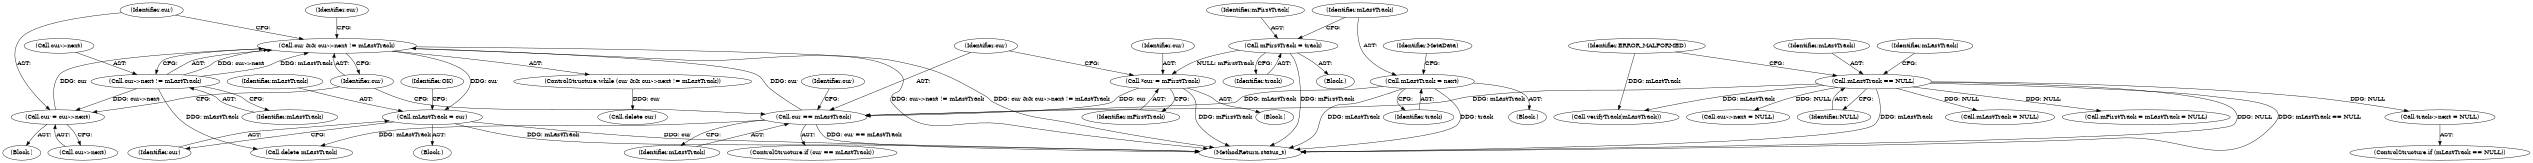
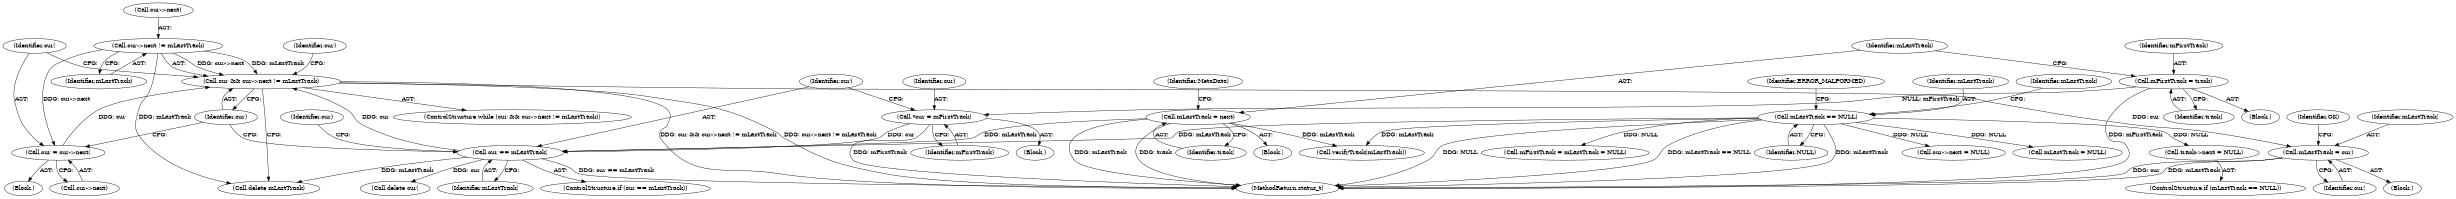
  digraph {
    n1 [label="(Call,cur && cur->next != mLastTrack)"]
    n2 [label="(Call,cur->next != mLastTrack)"]
    n3 [label="(Call,mLastTrack = cur)"]
    n4 [label="(MethodReturn,status_t)"]
    n5 [label="(Identifier,cur)"]
    n6 [label="(ControlStructure,while (cur && cur->next != mLastTrack))"]
    n7 [label="(Call,cur = cur->next)"]
    n8 [label="(Call,delete mLastTrack)"]
    n9 [label="(Identifier,mLastTrack)"]
    n10 [label="(Block,)"]
    n11 [label="(Identifier,cur)"]
    n12 [label="(Call,cur == mLastTrack)"]
    n13 [label="(Block,)"]
    n14 [label="(Call,cur->next)"]
    n15 [label="(Call,delete cur)"]
    n16 [label="(Identifier,mLastTrack)"]
    n17 [label="(ControlStructure,if (cur == mLastTrack))"]
    n18 [label="(Call,*cur = mFirstTrack)"]
    n19 [label="(Block,)"]
    n20 [label="(Identifier,mFirstTrack)"]
    n21 [label="(Call,mFirstTrack = track)"]
    n22 [label="(Identifier,track)"]
    n23 [label="(Block,)"]
    n24 [label="(Call,mLastTrack = next)"]
    n25 [label="(Block,)"]
    n26 [label="(Identifier,track)"]
    n27 [label="(Call,verifyTrack(mLastTrack))"]
    n28 [label="(Call,mLastTrack == NULL)"]
    n29 [label="(Call,cur->next = NULL)"]
    n30 [label="(Identifier,NULL)"]
    n31 [label="(Call,mLastTrack = NULL)"]
    n32 [label="(Call,mFirstTrack = mLastTrack = NULL)"]
    n33 [label="(Call,track->next = NULL)"]
    n34 [label="(ControlStructure,if (mLastTrack == NULL))"]
    n35 [label="(Identifier,mFirstTrack)"]
    n36 [label="(Identifier,cur)"]
    n37 [label="(Identifier,ERROR_MALFORMED)"]
    n38 [label="(Call,cur->next)"]
    n39 [label="(Identifier,mLastTrack)"]
    n40 [label="(Identifier,mLastTrack)"]
    n41 [label="(Identifier,cur)"]
    n42 [label="(Identifier,cur)"]
    n43 [label="(Identifier,OK)"]
    n44 [label="(Identifier,mLastTrack)"]
    n45 [label="(Identifier,cur)"]
    n46 [label="(Identifier,mLastTrack)"]
    n47 [label="(Identifier,cur)"]
    n48 [label="(Identifier,MetaData)"]
-   n1 -> n2 [label="CFG: "]
+   n1 -> n8 [label="CFG: "]
    n1 -> n3 [label="DDG: cur"]
    n1 -> n4 [label="DDG: cur && cur->next != mLastTrack"]
    n1 -> n4 [label="DDG: cur->next != mLastTrack"]
    n1 -> n5 [label="CFG: "]
    n1 -> n6 [label="AST: "]
    n2 -> n1 [label="AST: "]
    n2 -> n1 [label="DDG: cur->next"]
    n2 -> n1 [label="DDG: mLastTrack"]
    n2 -> n7 [label="DDG: cur->next"]
    n2 -> n8 [label="DDG: mLastTrack"]
    n2 -> n9 [label="CFG: "]
    n3 -> n4 [label="DDG: cur"]
    n3 -> n4 [label="DDG: mLastTrack"]
    n3 -> n10 [label="AST: "]
    n3 -> n11 [label="CFG: "]
    n5 -> n1 [label="AST: "]
    n5 -> n7 [label="CFG: "]
    n5 -> n12 [label="CFG: "]
    n7 -> n1 [label="DDG: cur"]
    n7 -> n13 [label="AST: "]
    n7 -> n14 [label="CFG: "]
    n9 -> n2 [label="AST: "]
    n11 -> n3 [label="AST: "]
    n12 -> n1 [label="DDG: cur"]
    n12 -> n4 [label="DDG: cur == mLastTrack"]
    n12 -> n8 [label="DDG: mLastTrack"]
-   n6 -> n15 [label="DDG: cur"]
+   n12 -> n15 [label="DDG: cur"]
    n12 -> n16 [label="CFG: "]
    n12 -> n17 [label="AST: "]
    n14 -> n7 [label="AST: "]
    n16 -> n12 [label="AST: "]
    n18 -> n4 [label="DDG: mFirstTrack"]
    n18 -> n12 [label="DDG: cur"]
    n18 -> n19 [label="AST: "]
    n18 -> n20 [label="CFG: "]
    n20 -> n18 [label="AST: "]
    n21 -> n4 [label="DDG: mFirstTrack"]
    n21 -> n18 [label="NULL: mFirstTrack"]
    n21 -> n22 [label="CFG: "]
    n21 -> n23 [label="AST: "]
    n22 -> n21 [label="AST: "]
    n24 -> n4 [label="DDG: mLastTrack"]
    n24 -> n4 [label="DDG: track"]
    n24 -> n12 [label="DDG: mLastTrack"]
    n24 -> n25 [label="AST: "]
    n24 -> n26 [label="CFG: "]
-   n37 -> n27 [label="DDG: mLastTrack"]
+   n24 -> n27 [label="DDG: mLastTrack"]
    n26 -> n24 [label="AST: "]
    n28 -> n4 [label="DDG: NULL"]
    n28 -> n4 [label="DDG: mLastTrack == NULL"]
    n28 -> n4 [label="DDG: mLastTrack"]
    n28 -> n12 [label="DDG: mLastTrack"]
    n28 -> n27 [label="DDG: mLastTrack"]
    n28 -> n29 [label="DDG: NULL"]
    n28 -> n30 [label="CFG: "]
    n28 -> n31 [label="DDG: NULL"]
    n28 -> n32 [label="DDG: NULL"]
    n28 -> n33 [label="DDG: NULL"]
    n30 -> n28 [label="AST: "]
    n33 -> n34 [label="AST: "]
    n35 -> n21 [label="AST: "]
    n36 -> n1 [label="CFG: "]
    n36 -> n7 [label="AST: "]
    n37 -> n28 [label="CFG: "]
    n38 -> n2 [label="AST: "]
    n39 -> n28 [label="AST: "]
    n40 -> n28 [label="CFG: "]
    n41 -> n12 [label="AST: "]
    n41 -> n18 [label="CFG: "]
    n42 -> n1 [label="CFG: "]
    n43 -> n3 [label="CFG: "]
    n44 -> n3 [label="AST: "]
    n45 -> n12 [label="CFG: "]
    n46 -> n21 [label="CFG: "]
    n46 -> n24 [label="AST: "]
    n47 -> n18 [label="AST: "]
    n48 -> n24 [label="CFG: "]
  }
